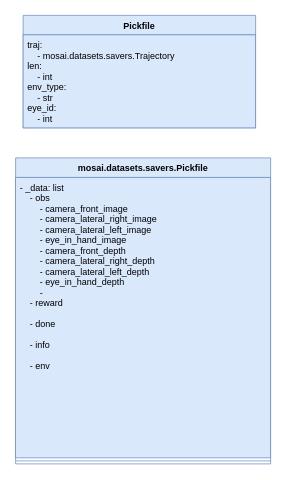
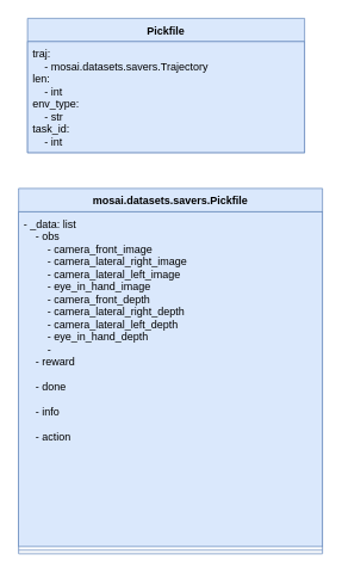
  <mxCell id="0" />
  <mxCell id="1" parent="0" />
  <mxCell id="2" value="Pickfile" style="swimlane;fontStyle=1;childLayout=stackLayout;horizontal=1;startSize=26;fillColor=#dae8fc;horizontalStack=0;resizeParent=1;resizeParentMax=0;resizeLast=0;collapsible=1;marginBottom=0;strokeColor=#6c8ebf;" parent="1" vertex="1"><mxGeometry x="30" y="20" width="310" height="150" as="geometry" /></mxCell>
- <mxCell id="3" value="traj:&#10;    - mosai.datasets.savers.Trajectory&#10;len:&#10;    - int&#10;env_type:&#10;    - str&#10;eye_id:&#10;    - int&#10;" style="text;strokeColor=#6c8ebf;fillColor=#dae8fc;align=left;verticalAlign=top;spacingLeft=4;spacingRight=4;overflow=hidden;rotatable=0;points=[[0,0.5],[1,0.5]];portConstraint=eastwest;" parent="2" vertex="1"><mxGeometry y="26" width="310" height="124" as="geometry" /></mxCell>
+ <mxCell id="3" value="traj:&#10;    - mosai.datasets.savers.Trajectory&#10;len:&#10;    - int&#10;env_type:&#10;    - str&#10;task_id:&#10;    - int&#10;" style="text;strokeColor=#6c8ebf;fillColor=#dae8fc;align=left;verticalAlign=top;spacingLeft=4;spacingRight=4;overflow=hidden;rotatable=0;points=[[0,0.5],[1,0.5]];portConstraint=eastwest;" parent="2" vertex="1"><mxGeometry y="26" width="310" height="124" as="geometry" /></mxCell>
  <mxCell id="4" value="mosai.datasets.savers.Pickfile" style="swimlane;fontStyle=1;align=center;verticalAlign=top;childLayout=stackLayout;horizontal=1;startSize=26;horizontalStack=0;resizeParent=1;resizeParentMax=0;resizeLast=0;collapsible=1;marginBottom=0;fillColor=#dae8fc;strokeColor=#6c8ebf;" parent="1" vertex="1"><mxGeometry x="20" y="210" width="340" height="408" as="geometry" /></mxCell>
- <mxCell id="5" value="- _data: list&#10;    - obs&#10;        - camera_front_image&#10;        - camera_lateral_right_image        &#10;        - camera_lateral_left_image&#10;        - eye_in_hand_image&#10;        - camera_front_depth&#10;        - camera_lateral_right_depth         &#10;        - camera_lateral_left_depth         &#10;        - eye_in_hand_depth&#10;        -    &#10;    - reward&#10;&#10;    - done&#10;&#10;    - info &#10;&#10;    - env&#10;" style="text;strokeColor=#6c8ebf;fillColor=#dae8fc;align=left;verticalAlign=top;spacingLeft=4;spacingRight=4;overflow=hidden;rotatable=0;points=[[0,0.5],[1,0.5]];portConstraint=eastwest;fontFamily=Helvetica;" parent="4" vertex="1"><mxGeometry y="26" width="340" height="374" as="geometry" /></mxCell>
+ <mxCell id="5" value="- _data: list&#10;    - obs&#10;        - camera_front_image&#10;        - camera_lateral_right_image        &#10;        - camera_lateral_left_image&#10;        - eye_in_hand_image&#10;        - camera_front_depth&#10;        - camera_lateral_right_depth         &#10;        - camera_lateral_left_depth         &#10;        - eye_in_hand_depth&#10;        -    &#10;    - reward&#10;&#10;    - done&#10;&#10;    - info &#10;&#10;    - action&#10;" style="text;strokeColor=#6c8ebf;fillColor=#dae8fc;align=left;verticalAlign=top;spacingLeft=4;spacingRight=4;overflow=hidden;rotatable=0;points=[[0,0.5],[1,0.5]];portConstraint=eastwest;fontFamily=Helvetica;" parent="4" vertex="1"><mxGeometry y="26" width="340" height="374" as="geometry" /></mxCell>
  <mxCell id="6" value="" style="line;strokeWidth=1;fillColor=#dae8fc;align=left;verticalAlign=middle;spacingTop=-1;spacingLeft=3;spacingRight=3;rotatable=0;labelPosition=right;points=[];portConstraint=eastwest;strokeColor=#6c8ebf;" parent="4" vertex="1"><mxGeometry y="400" width="340" height="8" as="geometry" /></mxCell>
